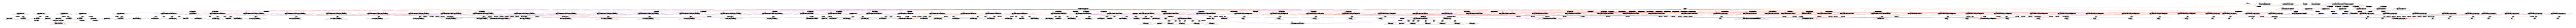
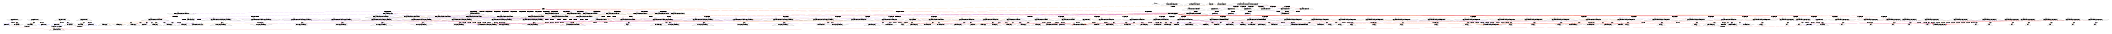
  digraph {
    node [shape=trapezium isFrameworkType=false vertexType=VARIABLE_EXPRESION]
    edge [arrowhead=dot color=purple]
    baseInfo [category=pattern graphId=918 isAnonymous=false possibleRelation=true shape=diamond isFrameworkType="" vertexType=""]
    frameworkRelatedTypesInfo [0="javafx.fxml.Initializable" isFrameworkType="" vertexType=""]
    possibleCollaborationsInfo [0="918~INSTANTIATION-~javafx.fxml.Initializable ~javafx.util.Callback ~false~true" 1="918~INSTANTIATION-~javafx.fxml.Initializable ~javafx.util.Callback ~false~true" 2="918~INSTANTIATION-~javafx.fxml.Initializable ~javafx.util.Callback ~false~true" 3="918~INSTANTIATION-~javafx.fxml.Initializable ~javafx.util.Callback ~false~true" 4="918~INSTANTIATION-CLIENT_METHOD_DECLARATION-~javafx.fxml.Initializable ~javafx.util.Callback ~false~true" isFrameworkType="" vertexType=""]
    patternInfo [frequency=2.0 patternRootClient=0 shape=diamond isFrameworkType="" vertexType=""]
    patternInstancesInfo [0="bianconejo-CEFX~/bianconejo-CEFX/CEFX-master/src/cefx/CEPrincipalController.java~CEPrincipalController~2114" 1="bianconejo-CEFX~/bianconejo-CEFX/CEFX-master/src/cefx/CECommandeController.java~CECommandeController~2084" shape=box isFrameworkType="" vertexType=""]
    n6 [label="javafx.util.Callback" vertexType=FRAMEWORK_INTERFACE_TYPE]
    n7 [color=blue label=ANONYMOUS shape=box vertexType=REFERENCE_ANONYMOUS_DECLARATION]
    n8 [color=blue label=ANONYMOUS shape=diamond vertexType=REFERENCE_ANONYMOUS_DECLARATION]
    n9 [color=blue label=ANONYMOUS vertexType=REFERENCE_ANONYMOUS_DECLARATION]
    n10 [color=blue label=ANONYMOUS vertexType=REFERENCE_ANONYMOUS_DECLARATION]
    n11 [color=blue label=ANONYMOUS shape=diamond vertexType=REFERENCE_ANONYMOUS_DECLARATION]
    n12 [label="VAR:ANONYMOUS"]
    n13 [label="new Callback()" shape=box vertexType=CONSTRUCTOR_CALL]
    n14 [label="VAR:ANONYMOUS"]
    n15 [label="new Callback()" vertexType=CONSTRUCTOR_CALL]
    n16 [label="VAR:ANONYMOUS" shape=diamond]
    n17 [label="new Callback()" vertexType=CONSTRUCTOR_CALL]
    n18 [label="VAR:ANONYMOUS" shape=diamond]
    n19 [label="new Callback()" vertexType=CONSTRUCTOR_CALL]
    n20 [label="VAR:ANONYMOUS" shape=diamond]
    n21 [label="new Callback()" shape=diamond vertexType=CONSTRUCTOR_CALL]
    n22 [label=METHOD_DECLARATION shape=box vertexType=CLIENT_METHOD_DECLARATION]
    n23 [label="VAR:javafx.scene.control.cell.PropertyValueFactory" shape=diamond]
    n24 [label="VAR:javafx.scene.control.cell.PropertyValueFactory"]
    n25 [label="VAR:javafx.scene.control.cell.PropertyValueFactory"]
    n26 [label="VAR:javafx.scene.control.cell.PropertyValueFactory" shape=diamond]
    n27 [label="VAR:javafx.scene.control.cell.PropertyValueFactory"]
    n28 [label="VAR:ANONYMOUS" shape=box]
    n29 [label="VAR:javafx.scene.control.Labeled"]
    n30 [label="VAR:javafx.scene.control.TableColumn" shape=diamond]
    n31 [label="VAR:javafx.scene.control.TableColumn" shape=box]
    n32 [label="VAR:javafx.scene.control.TableColumn" shape=diamond]
    n33 [label="VAR:javafx.scene.control.TableColumn" shape=diamond]
    n34 [label="VAR:javafx.scene.control.TableColumn" shape=diamond]
    n35 [label="super.updateItem()" vertexType=SUPER_CALL]
    n36 [label="VAR:javafx.collections.ObservableList" shape=diamond]
    n37 [label="VAR:javafx.beans.binding.DoubleExpression" shape=diamond]
    n38 [label="VAR:javafx.beans.binding.DoubleExpression"]
    n39 [label="VAR:javafx.beans.binding.DoubleExpression" shape=diamond]
    n40 [label="VAR:javafx.beans.binding.DoubleExpression"]
    n41 [label="VAR:javafx.beans.binding.DoubleExpression"]
    n42 [label="VAR:javafx.scene.control.TableView"]
    n43 [label="VAR:javafx.scene.control.cell.TextFieldTableCell"]
    n44 [label="VAR:javafx.beans.property.Property" shape=box]
    n45 [label="VAR:javafx.beans.property.Property" shape=diamond]
    n46 [label="VAR:javafx.beans.property.Property" shape=box]
    n47 [label="VAR:javafx.beans.property.Property" shape=box]
    n48 [label="VAR:javafx.beans.property.Property" shape=diamond]
    n49 [label="new PropertyValueFactory()" shape=box vertexType=CONSTRUCTOR_CALL]
    n50 [label="javafx.scene.control.cell.PropertyValueFactory" shape=box vertexType=FRAMEWORK_CLASS_TYPE]
    n51 [label="new PropertyValueFactory()" vertexType=CONSTRUCTOR_CALL]
    n52 [label="new PropertyValueFactory()" shape=diamond vertexType=CONSTRUCTOR_CALL]
    n53 [label="new PropertyValueFactory()" shape=box vertexType=CONSTRUCTOR_CALL]
    n54 [label="new PropertyValueFactory()" vertexType=CONSTRUCTOR_CALL]
    n55 [color=blue label=ANONYMOUS shape=box vertexType=REFERENCE_ANONYMOUS_DECLARATION]
    n56 [label="javafx.scene.control.Labeled" shape=box vertexType=FRAMEWORK_CLASS_TYPE]
    n57 [label="new TableColumn()" vertexType=CONSTRUCTOR_CALL]
    n58 [label="prefWidthProperty()" shape=diamond vertexType=INSIDE_CALL]
    n59 [label="setResizable()" shape=box vertexType=INSIDE_CALL]
    n60 [label="setCellValueFactory()" vertexType=INSIDE_CALL]
    n61 [label="javafx.scene.control.TableColumn" shape=diamond vertexType=FRAMEWORK_CLASS_TYPE]
    n62 [label="new TableColumn()" shape=box vertexType=CONSTRUCTOR_CALL]
    n63 [label="prefWidthProperty()" shape=box vertexType=INSIDE_CALL]
    n64 [label="setResizable()" shape=box vertexType=INSIDE_CALL]
    n65 [label="setCellValueFactory()" vertexType=INSIDE_CALL]
    n66 [label="setCellFactory()" shape=diamond vertexType=INSIDE_CALL]
    n67 [label="new TableColumn()" shape=box vertexType=CONSTRUCTOR_CALL]
    n68 [label="prefWidthProperty()" shape=box vertexType=INSIDE_CALL]
    n69 [label="setResizable()" shape=box vertexType=INSIDE_CALL]
    n70 [label="setCellValueFactory()" shape=diamond vertexType=INSIDE_CALL]
    n71 [label="setCellFactory()" shape=box vertexType=INSIDE_CALL]
    n72 [label="new TableColumn()" shape=diamond vertexType=CONSTRUCTOR_CALL]
    n73 [label="prefWidthProperty()" shape=diamond vertexType=INSIDE_CALL]
    n74 [label="setResizable()" shape=box vertexType=INSIDE_CALL]
    n75 [label="setCellValueFactory()" shape=diamond vertexType=INSIDE_CALL]
    n76 [label="new TableColumn()" shape=diamond vertexType=CONSTRUCTOR_CALL]
    n77 [label="prefWidthProperty()" vertexType=INSIDE_CALL]
    n78 [label="setResizable()" shape=box vertexType=INSIDE_CALL]
    n79 [label="setCellValueFactory()" shape=box vertexType=INSIDE_CALL]
    n80 [label="javafx.collections.ObservableList" vertexType=FRAMEWORK_INTERFACE_TYPE]
    n81 [label="addAll()" vertexType=INSIDE_CALL]
    n82 [label="multiply()" shape=box vertexType=INSIDE_CALL]
    n83 [label="javafx.beans.binding.DoubleExpression" shape=diamond vertexType=FRAMEWORK_CLASS_TYPE]
    n84 [label="multiply()" vertexType=INSIDE_CALL]
    n85 [label="multiply()" shape=diamond vertexType=INSIDE_CALL]
    n86 [label="multiply()" vertexType=INSIDE_CALL]
    n87 [label="multiply()" shape=diamond vertexType=INSIDE_CALL]
-   n88 [label="javafx.scene.control.TableView" shape=box vertexType=FRAMEWORK_CLASS_TYPE]
+   n88 [label="javafx.scene.control.Stage" shape=box vertexType=FRAMEWORK_CLASS_TYPE]
    n89 [label="widthProperty()" shape=box vertexType=INSIDE_CALL]
    n90 [label="widthProperty()" vertexType=INSIDE_CALL]
    n91 [label="widthProperty()" shape=diamond vertexType=INSIDE_CALL]
    n92 [label="widthProperty()" vertexType=INSIDE_CALL]
    n93 [label="widthProperty()" vertexType=INSIDE_CALL]
    n94 [label="getColumns()" shape=diamond vertexType=INSIDE_CALL]
    n95 [label="javafx.scene.control.cell.TextFieldTableCell" vertexType=FRAMEWORK_CLASS_TYPE]
    n96 [label="forTableColumn()" shape=box vertexType=INSIDE_CALL]
    n97 [label="javafx.beans.property.Property" shape=box vertexType=FRAMEWORK_INTERFACE_TYPE]
    n98 [label="bind()" shape=box vertexType=INSIDE_CALL]
    n99 [label="bind()" shape=diamond vertexType=INSIDE_CALL]
    n100 [label="bind()" shape=box vertexType=INSIDE_CALL]
    n101 [label="bind()" shape=diamond vertexType=INSIDE_CALL]
    n102 [label="bind()" shape=box vertexType=INSIDE_CALL]
    n103 [color=red label=CLIENT shape=diamond vertexType=ROOT_CLIENT_CLASS_DECLARATION]
    n104 [label="FIELD:javafx.scene.control.Button" shape=box vertexType=FIELD_DECLARATION]
    n105 [label="FIELD:javafx.scene.control.Button" vertexType=FIELD_DECLARATION]
    n106 [label="FIELD:javafx.scene.control.Button" shape=diamond vertexType=FIELD_DECLARATION]
    n107 [label="FIELD:javafx.scene.control.Button" shape=box vertexType=FIELD_DECLARATION]
    n108 [label="FIELD:javafx.scene.control.Button" shape=box vertexType=FIELD_DECLARATION]
    n109 [label="FIELD:javafx.scene.control.Button" vertexType=FIELD_DECLARATION]
    n110 [label="FIELD:javafx.collections.ObservableList" shape=diamond vertexType=FIELD_DECLARATION]
    n111 [label="FIELD:javafx.collections.ObservableList" shape=diamond vertexType=FIELD_DECLARATION]
    n112 [label="FIELD:javafx.collections.ObservableList" vertexType=FIELD_DECLARATION]
    n113 [label="FIELD:javafx.collections.ObservableList" shape=diamond vertexType=FIELD_DECLARATION]
    n114 [label="FIELD:javafx.collections.ObservableList" shape=diamond vertexType=FIELD_DECLARATION]
    n115 [label="FIELD:javafx.collections.ObservableList" vertexType=FIELD_DECLARATION]
    n116 [label="FIELD:javafx.collections.ObservableList" vertexType=FIELD_DECLARATION]
    n117 [label="FIELD:javafx.collections.ObservableList" shape=box vertexType=FIELD_DECLARATION]
    n118 [label="FIELD:javafx.scene.control.TextField" vertexType=FIELD_DECLARATION]
    n119 [label="javafx.fxml.Initializable" vertexType=FRAMEWORK_INTERFACE_TYPE]
    n120 [label="FIELD:javafx.scene.control.TableView" shape=box vertexType=FIELD_DECLARATION]
    n121 [label="FIELD:javafx.scene.control.TableView" shape=diamond vertexType=FIELD_DECLARATION]
    n122 [color=blue label="FIELD:javafx.stage.Stage" shape=diamond vertexType=FIELD_DECLARATION]
    n123 [label="javafx.scene.control.Button" vertexType=FRAMEWORK_CLASS_TYPE]
    n124 [label="void initialize(java.net.URL,java.util.ResourceBundle)" vertexType=OVERRIDING_METHOD_DECLARATION]
    n125 [label="VAR:ANONYMOUS"]
    n126 [label="VAR:ANONYMOUS" shape=diamond]
    n127 [label="VAR:ANONYMOUS"]
    n128 [label="VAR:javafx.scene.Node"]
    n129 [label="VAR:javafx.scene.Node"]
    n130 [label="VAR:javafx.scene.Node" shape=diamond]
    n131 [label="VAR:javafx.scene.control.TableView"]
    n132 [label="javafx.stage.Stage" shape=box vertexType=FRAMEWORK_CLASS_TYPE]
    n133 [color=blue label=ANONYMOUS shape=diamond vertexType=REFERENCE_ANONYMOUS_DECLARATION]
    n134 [color=blue label=ANONYMOUS shape=diamond vertexType=REFERENCE_ANONYMOUS_DECLARATION]
    n135 [color=blue label=ANONYMOUS shape=box vertexType=REFERENCE_ANONYMOUS_DECLARATION]
    n136 [label="javafx.scene.Node" shape=box vertexType=FRAMEWORK_CLASS_TYPE]
    n137 [label="javafx.scene.control.TextField" vertexType=FRAMEWORK_CLASS_TYPE]
    n138 [label="widthProperty()" vertexType=INSIDE_CALL]
    n139 [label="widthProperty()" vertexType=INSIDE_CALL]
    n140 [label="widthProperty()" vertexType=INSIDE_CALL]
    n141 [label="widthProperty()" vertexType=INSIDE_CALL]
    n142 [label="widthProperty()" shape=diamond vertexType=INSIDE_CALL]
    n143 [label="widthProperty()" vertexType=INSIDE_CALL]
    n144 [label="getColumns()" shape=box vertexType=INSIDE_CALL]
    n145 [label="VAR:javafx.scene.control.cell.PropertyValueFactory" shape=diamond]
    n146 [label="new PropertyValueFactory()" shape=diamond vertexType=CONSTRUCTOR_CALL]
    n147 [label="VAR:javafx.scene.control.cell.PropertyValueFactory" shape=diamond]
    n148 [label="new PropertyValueFactory()" shape=box vertexType=CONSTRUCTOR_CALL]
    n149 [label="VAR:javafx.scene.control.cell.PropertyValueFactory"]
    n150 [label="new PropertyValueFactory()" vertexType=CONSTRUCTOR_CALL]
    n151 [label="VAR:javafx.scene.control.cell.PropertyValueFactory" shape=diamond]
    n152 [label="new PropertyValueFactory()" shape=diamond vertexType=CONSTRUCTOR_CALL]
    n153 [label="VAR:javafx.scene.control.cell.PropertyValueFactory" shape=box]
    n154 [label="new PropertyValueFactory()" shape=diamond vertexType=CONSTRUCTOR_CALL]
    n155 [label="VAR:javafx.scene.control.cell.PropertyValueFactory"]
    n156 [label="new PropertyValueFactory()" shape=box vertexType=CONSTRUCTOR_CALL]
    n157 [label="VAR:javafx.scene.control.cell.PropertyValueFactory"]
    n158 [label="new PropertyValueFactory()" vertexType=CONSTRUCTOR_CALL]
    n159 [label="VAR:javafx.scene.control.cell.PropertyValueFactory" shape=diamond]
    n160 [label="new PropertyValueFactory()" shape=box vertexType=CONSTRUCTOR_CALL]
    n161 [label="VAR:javafx.scene.control.cell.PropertyValueFactory" shape=diamond]
    n162 [label="new PropertyValueFactory()" shape=box vertexType=CONSTRUCTOR_CALL]
    n163 [label="VAR:javafx.collections.ObservableList" shape=diamond]
    n164 [label="addAll()" shape=box vertexType=INSIDE_CALL]
    n165 [label="VAR:javafx.beans.binding.DoubleExpression" shape=box]
    n166 [label="multiply()" shape=diamond vertexType=INSIDE_CALL]
    n167 [label="VAR:javafx.beans.binding.DoubleExpression" shape=diamond]
    n168 [label="multiply()" shape=box vertexType=INSIDE_CALL]
    n169 [label="VAR:javafx.beans.binding.DoubleExpression"]
    n170 [label="multiply()" shape=box vertexType=INSIDE_CALL]
    n171 [label="VAR:javafx.beans.binding.DoubleExpression" shape=diamond]
    n172 [label="multiply()" vertexType=INSIDE_CALL]
    n173 [label="VAR:javafx.beans.binding.DoubleExpression" shape=box]
    n174 [label="multiply()" shape=box vertexType=INSIDE_CALL]
    n175 [label="VAR:javafx.beans.binding.DoubleExpression" shape=diamond]
    n176 [label="multiply()" vertexType=INSIDE_CALL]
    n177 [label="VAR:javafx.beans.binding.DoubleExpression" shape=diamond]
    n178 [label="multiply()" shape=box vertexType=INSIDE_CALL]
    n179 [label="VAR:javafx.beans.binding.DoubleExpression" shape=box]
    n180 [label="multiply()" shape=box vertexType=INSIDE_CALL]
    n181 [label="VAR:javafx.beans.binding.DoubleExpression"]
    n182 [label="multiply()" shape=diamond vertexType=INSIDE_CALL]
    n183 [label="VAR:javafx.scene.control.Labeled"]
    n184 [label="VAR:javafx.scene.control.cell.TextFieldTableCell"]
    n185 [label="forTableColumn()" vertexType=INSIDE_CALL]
    n186 [label="VAR:javafx.beans.property.Property" shape=box]
    n187 [label="bind()" shape=box vertexType=INSIDE_CALL]
    n188 [label="VAR:javafx.beans.property.Property"]
    n189 [label="bind()" shape=diamond vertexType=INSIDE_CALL]
    n190 [label="VAR:javafx.beans.property.Property"]
    n191 [label="bind()" shape=diamond vertexType=INSIDE_CALL]
    n192 [label="VAR:javafx.beans.property.Property"]
    n193 [label="bind()" vertexType=INSIDE_CALL]
    n194 [label="VAR:javafx.beans.property.Property" shape=diamond]
    n195 [label="bind()" shape=box vertexType=INSIDE_CALL]
    n196 [label="VAR:javafx.beans.property.Property"]
    n197 [label="bind()" vertexType=INSIDE_CALL]
    n198 [label="VAR:javafx.beans.property.Property" shape=box]
    n199 [label="bind()" vertexType=INSIDE_CALL]
    n200 [label="VAR:javafx.beans.property.Property" shape=box]
    n201 [label="bind()" shape=diamond vertexType=INSIDE_CALL]
    n202 [label="VAR:javafx.beans.property.Property" shape=box]
    n203 [label="bind()" shape=box vertexType=INSIDE_CALL]
    n204 [label="VAR:javafx.scene.control.TableColumn"]
    n205 [label="new TableColumn()" shape=box vertexType=CONSTRUCTOR_CALL]
    n206 [label="prefWidthProperty()" vertexType=INSIDE_CALL]
    n207 [label="VAR:javafx.scene.control.TableColumn" shape=diamond]
    n208 [label="new TableColumn()" shape=diamond vertexType=CONSTRUCTOR_CALL]
    n209 [label="prefWidthProperty()" vertexType=INSIDE_CALL]
    n210 [label="VAR:javafx.scene.control.TableColumn" shape=diamond]
    n211 [label="new TableColumn()" shape=box vertexType=CONSTRUCTOR_CALL]
    n212 [label="prefWidthProperty()" vertexType=INSIDE_CALL]
    n213 [label="VAR:javafx.scene.control.TableColumn" shape=box]
    n214 [label="new TableColumn()" shape=diamond vertexType=CONSTRUCTOR_CALL]
    n215 [label="prefWidthProperty()" shape=diamond vertexType=INSIDE_CALL]
    n216 [label="VAR:javafx.scene.control.TableColumn" shape=diamond]
    n7 -> n6 [arrowhead=tee color=red label=IMPLEMENT]
    n8 -> n6 [color=darkorange label=IMPLEMENT]
    n9 -> n6 [arrowhead=tee label=IMPLEMENT]
    n10 -> n6 [color=red label=IMPLEMENT]
    n11 -> n6 [color=red label=IMPLEMENT]
    n12 -> n10 [arrowhead=tee color=red label=OF_TYPE]
    n12 -> n13 [arrowhead=tee color=darkorange label=CALL]
    n14 -> n9 [color=darkorange label=OF_TYPE]
    n14 -> n15 [label=CALL]
    n16 -> n8 [arrowhead=tee color=darkorange label=OF_TYPE]
    n16 -> n17 [color=darkorange label=CALL]
    n18 -> n11 [arrowhead=tee color=red label=OF_TYPE]
    n18 -> n19 [arrowhead=tee color=red label=CALL]
    n20 -> n7 [arrowhead=tee label=OF_TYPE]
    n20 -> n21 [arrowhead=tee color=red label=CALL]
    n22 -> n18 [label=INSTANTIATE]
    n22 -> n23 [color=darkorange label=INSTANTIATE]
    n22 -> n24 [label=INSTANTIATE]
    n22 -> n25 [arrowhead=tee label=INSTANTIATE]
    n22 -> n26 [arrowhead=tee label=INSTANTIATE]
    n22 -> n27 [arrowhead=tee label=INSTANTIATE]
    n22 -> n28 [color=darkorange label=INSTANTIATE]
    n22 -> n29 [arrowhead=tee color=red label=INSTANTIATE]
    n22 -> n30 [color=darkorange label=INSTANTIATE]
    n22 -> n31 [label=INSTANTIATE]
    n22 -> n32 [color=red label=INSTANTIATE]
    n22 -> n33 [color=darkorange label=INSTANTIATE]
    n22 -> n34 [arrowhead=tee label=INSTANTIATE]
    n22 -> n35 [arrowhead=tee color=red label=IMPLEMENT]
    n22 -> n36 [color=red label=INSTANTIATE]
    n22 -> n37 [color=darkorange label=INSTANTIATE]
    n22 -> n38 [label=INSTANTIATE]
    n22 -> n39 [arrowhead=tee color=darkorange label=INSTANTIATE]
    n22 -> n40 [color=red label=INSTANTIATE]
    n22 -> n41 [label=INSTANTIATE]
    n22 -> n42 [label=INSTANTIATE]
    n22 -> n43 [arrowhead=tee color=darkorange label=INSTANTIATE]
    n22 -> n44 [color=red label=INSTANTIATE]
    n22 -> n45 [color=darkorange label=INSTANTIATE]
    n22 -> n46 [arrowhead=tee color=red label=INSTANTIATE]
    n22 -> n47 [color=darkorange label=INSTANTIATE]
    n22 -> n48 [color=red label=INSTANTIATE]
    n23 -> n49 [color=darkorange label=CALL]
    n23 -> n50 [arrowhead=tee label=OF_TYPE]
    n24 -> n50 [label=OF_TYPE]
    n24 -> n51 [arrowhead=tee label=CALL]
    n25 -> n50 [arrowhead=tee color=red label=OF_TYPE]
    n25 -> n52 [arrowhead=tee color=red label=CALL]
    n26 -> n50 [arrowhead=tee label=OF_TYPE]
    n26 -> n53 [label=CALL]
    n27 -> n50 [arrowhead=tee color=red label=OF_TYPE]
    n27 -> n54 [arrowhead=tee label=CALL]
    n28 -> n55 [color=red label=OF_TYPE]
    n29 -> n56 [color=darkorange label=OF_TYPE]
    n30 -> n57 [arrowhead=tee label=CALL]
    n30 -> n58 [label=CALL]
    n30 -> n59 [label=CALL]
    n30 -> n60 [label=CALL]
    n30 -> n61 [color=darkorange label=OF_TYPE]
    n31 -> n61 [color=red label=OF_TYPE]
    n31 -> n62 [arrowhead=tee color=darkorange label=CALL]
    n31 -> n63 [arrowhead=tee color=darkorange label=CALL]
    n31 -> n64 [color=darkorange label=CALL]
    n31 -> n65 [arrowhead=tee label=CALL]
    n31 -> n66 [label=CALL]
    n32 -> n61 [color=darkorange label=OF_TYPE]
    n32 -> n67 [label=CALL]
    n32 -> n68 [arrowhead=tee color=red label=CALL]
    n32 -> n69 [arrowhead=tee color=red label=CALL]
    n32 -> n70 [label=CALL]
    n32 -> n71 [label=CALL]
    n33 -> n61 [arrowhead=tee label=OF_TYPE]
    n33 -> n72 [arrowhead=tee color=darkorange label=CALL]
    n33 -> n73 [color=red label=CALL]
    n33 -> n74 [color=red label=CALL]
    n33 -> n75 [arrowhead=tee color=darkorange label=CALL]
    n34 -> n61 [arrowhead=tee color=red label=OF_TYPE]
    n34 -> n76 [arrowhead=tee label=CALL]
    n34 -> n77 [arrowhead=tee color=darkorange label=CALL]
    n34 -> n78 [color=darkorange label=CALL]
    n34 -> n79 [label=CALL]
    n36 -> n80 [color=red label=OF_TYPE]
    n36 -> n81 [label=CALL]
    n37 -> n82 [arrowhead=tee color=darkorange label=CALL]
    n37 -> n83 [color=darkorange label=OF_TYPE]
    n38 -> n83 [arrowhead=tee color=red label=OF_TYPE]
    n38 -> n84 [label=CALL]
    n39 -> n83 [color=red label=OF_TYPE]
    n39 -> n85 [color=red label=CALL]
    n40 -> n83 [color=red label=OF_TYPE]
    n40 -> n86 [arrowhead=tee color=red label=CALL]
    n41 -> n83 [color=red label=OF_TYPE]
    n41 -> n87 [color=red label=CALL]
    n42 -> n88 [arrowhead=tee color=darkorange label=OF_TYPE]
    n42 -> n89 [label=CALL]
    n42 -> n90 [arrowhead=tee color=red label=CALL]
    n42 -> n91 [arrowhead=tee color=darkorange label=CALL]
    n42 -> n92 [label=CALL]
    n42 -> n93 [arrowhead=tee color=red label=CALL]
    n42 -> n94 [color=darkorange label=CALL]
    n43 -> n95 [label=OF_TYPE]
    n43 -> n96 [arrowhead=tee color=darkorange label=CALL]
    n44 -> n97 [label=OF_TYPE]
    n44 -> n98 [arrowhead=tee color=darkorange label=CALL]
    n45 -> n97 [arrowhead=tee color=red label=OF_TYPE]
    n45 -> n99 [color=darkorange label=CALL]
    n46 -> n97 [arrowhead=tee label=OF_TYPE]
    n46 -> n100 [color=darkorange label=CALL]
    n47 -> n97 [color=red label=OF_TYPE]
    n47 -> n101 [color=darkorange label=CALL]
    n48 -> n97 [arrowhead=tee color=red label=OF_TYPE]
    n48 -> n102 [color=darkorange label=CALL]
+   n103 -> n22 [arrowhead=tee color=darkorange label=DECLARE_METHOD]
    n103 -> n104 [color=red label=DECLARE_FIELD]
    n103 -> n105 [label=DECLARE_FIELD]
    n103 -> n106 [color=darkorange label=DECLARE_FIELD]
    n103 -> n107 [color=red label=DECLARE_FIELD]
    n103 -> n108 [label=DECLARE_FIELD]
    n103 -> n109 [color=red label=DECLARE_FIELD]
    n103 -> n110 [color=red label=DECLARE_FIELD]
    n103 -> n111 [arrowhead=tee color=darkorange label=DECLARE_FIELD]
    n103 -> n112 [color=darkorange label=DECLARE_FIELD]
    n103 -> n113 [label=DECLARE_FIELD]
    n103 -> n114 [color=darkorange label=DECLARE_FIELD]
    n103 -> n115 [color=red label=DECLARE_FIELD]
    n103 -> n116 [label=DECLARE_FIELD]
    n103 -> n117 [arrowhead=tee color=darkorange label=DECLARE_FIELD]
    n103 -> n118 [color=red label=DECLARE_FIELD]
    n103 -> n119 [color=darkorange label=IMPLEMENT]
    n103 -> n120 [label=DECLARE_FIELD]
    n103 -> n121 [label=DECLARE_FIELD]
    n103 -> n122 [color=red label=DECLARE_FIELD]
    n104 -> n123 [arrowhead=tee color=darkorange label=OF_TYPE]
    n105 -> n123 [arrowhead=tee color=darkorange label=OF_TYPE]
    n106 -> n123 [arrowhead=tee color=red label=OF_TYPE]
    n107 -> n123 [color=darkorange label=OF_TYPE]
    n108 -> n123 [arrowhead=tee label=OF_TYPE]
    n109 -> n123 [arrowhead=tee color=darkorange label=OF_TYPE]
    n110 -> n80 [arrowhead=tee color=red label=OF_TYPE]
    n111 -> n80 [label=OF_TYPE]
    n112 -> n80 [label=OF_TYPE]
    n113 -> n80 [label=OF_TYPE]
    n114 -> n80 [arrowhead=tee color=darkorange label=OF_TYPE]
    n115 -> n80 [color=darkorange label=OF_TYPE]
    n116 -> n80 [color=darkorange label=OF_TYPE]
    n117 -> n80 [label=OF_TYPE]
    n120 -> n42 [arrowhead=tee color=darkorange label=REFERENCE]
    n120 -> n88 [arrowhead=tee label=OF_TYPE]
    n121 -> n88 [label=OF_TYPE]
    n121 -> n131 [arrowhead=tee color=red label=REFERENCE]
    n122 -> n132 [arrowhead=tee label=DECLARE_METHOD]
    n124 -> n103 [arrowhead=tee color=darkorange label=OVERRIDE]
    n124 -> n125 [label=INSTANTIATE]
    n124 -> n126 [color=darkorange label=INSTANTIATE]
    n124 -> n127 [label=INSTANTIATE]
    n124 -> n128 [color=darkorange label=INSTANTIATE]
    n124 -> n129 [label=INSTANTIATE]
    n124 -> n130 [color=red label=INSTANTIATE]
    n125 -> n133 [color=red label=OF_TYPE]
    n126 -> n134 [arrowhead=tee color=red label=OF_TYPE]
    n127 -> n135 [color=darkorange label=OF_TYPE]
    n128 -> n136 [label=OF_TYPE]
    n129 -> n136 [color=red label=OF_TYPE]
    n130 -> n136 [color=red label=OF_TYPE]
    n131 -> n88 [arrowhead=tee label=OF_TYPE]
    n131 -> n138 [color=darkorange label=CALL]
    n131 -> n139 [label=CALL]
    n131 -> n140 [label=CALL]
    n131 -> n141 [color=darkorange label=CALL]
    n131 -> n142 [color=darkorange label=CALL]
    n131 -> n143 [color=red label=CALL]
    n131 -> n144 [label=CALL]
    n137 -> n118 [color=red label=OF_TYPE]
    n145 -> n50 [arrowhead=tee label=OF_TYPE]
    n145 -> n146 [arrowhead=tee label=CALL]
    n147 -> n50 [color=darkorange label=OF_TYPE]
    n147 -> n148 [color=red label=CALL]
    n149 -> n50 [color=red label=OF_TYPE]
    n149 -> n150 [label=CALL]
    n151 -> n50 [arrowhead=tee color=red label=OF_TYPE]
    n151 -> n152 [arrowhead=tee color=red label=CALL]
    n153 -> n50 [color=darkorange label=OF_TYPE]
    n153 -> n154 [color=red label=CALL]
    n155 -> n50 [arrowhead=tee label=OF_TYPE]
    n155 -> n156 [color=red label=CALL]
    n157 -> n50 [label=OF_TYPE]
    n157 -> n158 [arrowhead=tee color=red label=CALL]
    n159 -> n50 [label=OF_TYPE]
    n159 -> n160 [arrowhead=tee color=darkorange label=CALL]
    n161 -> n50 [arrowhead=tee label=OF_TYPE]
    n161 -> n162 [arrowhead=tee label=CALL]
    n163 -> n80 [arrowhead=tee label=OF_TYPE]
    n163 -> n164 [color=darkorange label=CALL]
    n165 -> n83 [color=darkorange label=OF_TYPE]
    n165 -> n166 [arrowhead=tee color=darkorange label=CALL]
    n167 -> n83 [label=OF_TYPE]
    n167 -> n168 [arrowhead=tee color=darkorange label=CALL]
    n169 -> n83 [arrowhead=tee label=OF_TYPE]
    n169 -> n170 [color=red label=CALL]
    n171 -> n83 [color=darkorange label=OF_TYPE]
    n171 -> n172 [label=CALL]
    n173 -> n83 [color=darkorange label=OF_TYPE]
    n173 -> n174 [color=red label=CALL]
    n175 -> n83 [label=OF_TYPE]
    n175 -> n176 [arrowhead=tee color=red label=CALL]
    n177 -> n83 [color=red label=OF_TYPE]
    n177 -> n178 [color=darkorange label=CALL]
    n179 -> n83 [color=red label=OF_TYPE]
    n179 -> n180 [arrowhead=tee color=red label=CALL]
    n181 -> n83 [arrowhead=tee color=darkorange label=OF_TYPE]
    n181 -> n182 [label=CALL]
    n183 -> n56 [arrowhead=tee color=darkorange label=OF_TYPE]
    n184 -> n95 [arrowhead=tee label=OF_TYPE]
    n184 -> n185 [arrowhead=tee color=red label=CALL]
    n186 -> n97 [color=red label=OF_TYPE]
    n186 -> n187 [arrowhead=tee label=CALL]
    n188 -> n97 [arrowhead=tee label=OF_TYPE]
    n188 -> n189 [arrowhead=tee label=CALL]
    n190 -> n97 [color=darkorange label=OF_TYPE]
    n190 -> n191 [label=CALL]
    n192 -> n97 [color=red label=OF_TYPE]
    n192 -> n193 [color=darkorange label=CALL]
    n194 -> n97 [arrowhead=tee color=red label=OF_TYPE]
    n194 -> n195 [label=CALL]
    n196 -> n97 [color=darkorange label=OF_TYPE]
    n196 -> n197 [arrowhead=tee color=red label=CALL]
    n198 -> n97 [arrowhead=tee color=red label=OF_TYPE]
    n198 -> n199 [arrowhead=tee color=darkorange label=CALL]
    n200 -> n97 [label=OF_TYPE]
    n200 -> n201 [color=red label=CALL]
    n202 -> n97 [color=red label=OF_TYPE]
    n202 -> n203 [arrowhead=tee color=darkorange label=CALL]
    n204 -> n61 [arrowhead=tee color=red label=OF_TYPE]
    n204 -> n205 [arrowhead=tee color=red label=CALL]
    n204 -> n206 [arrowhead=tee color=darkorange label=CALL]
    n207 -> n61 [color=red label=OF_TYPE]
    n207 -> n208 [label=CALL]
    n207 -> n209 [arrowhead=tee label=CALL]
    n210 -> n61 [arrowhead=tee label=OF_TYPE]
    n210 -> n211 [color=darkorange label=CALL]
    n210 -> n212 [arrowhead=tee color=red label=CALL]
    n213 -> n61 [color=darkorange label=OF_TYPE]
    n213 -> n214 [arrowhead=tee label=CALL]
    n213 -> n215 [arrowhead=tee label=CALL]
    n216 -> n61 [color=darkorange label=OF_TYPE]
  }
